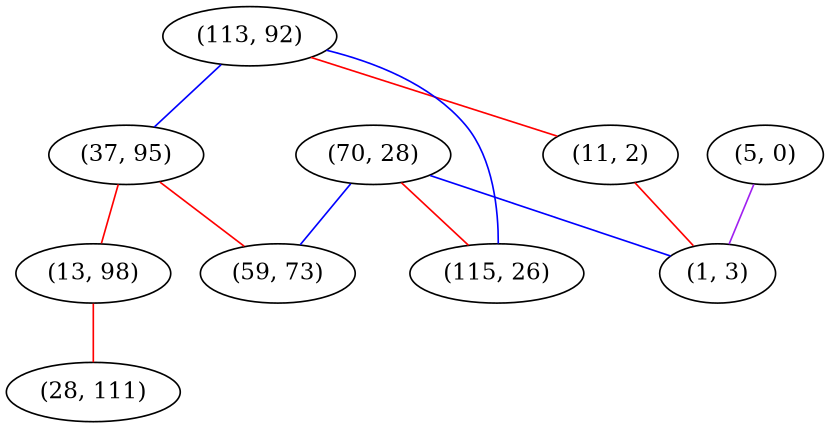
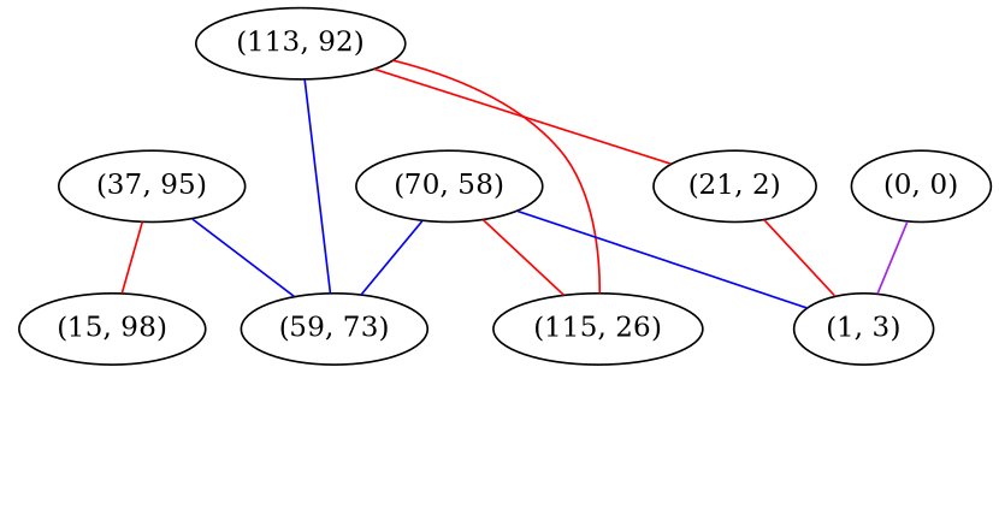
  graph {
    edge [color=red weight=1]
    "(37, 95)"
-   "(13, 98)"
+   "(13, 98)" [label="(15, 98)"]
    "(59, 73)"
-   "(28, 111)"
    "(113, 92)"
-   "(11, 2)"
+   "(11, 2)" [label="(21, 2)"]
    "(115, 26)"
    n8 [label="(1, 3)"]
-   "(70, 28)"
-   "(0, 0)" [label="(5, 0)"]
+   "(70, 28)" [label="(70, 58)"]
+   "(0, 0)"
    "(37, 95)" -- "(13, 98)"
-   "(37, 95)" -- "(59, 73)"
-   "(13, 98)" -- "(28, 111)"
-   "(113, 92)" -- "(37, 95)" [color=blue weight=3]
+   "(37, 95)" -- "(59, 73)" [color=blue]
+   "(113, 92)" -- "(59, 73)" [color=blue weight=3]
    "(113, 92)" -- "(11, 2)"
-   "(113, 92)" -- "(115, 26)" [color=blue weight=3]
+   "(113, 92)" -- "(115, 26)" [weight=3]
    "(11, 2)" -- n8
    "(70, 28)" -- "(59, 73)" [color=blue weight=3]
    "(70, 28)" -- "(115, 26)"
    "(70, 28)" -- n8 [color=blue weight=3]
    "(0, 0)" -- n8 [color=purple weight=4]
  }
